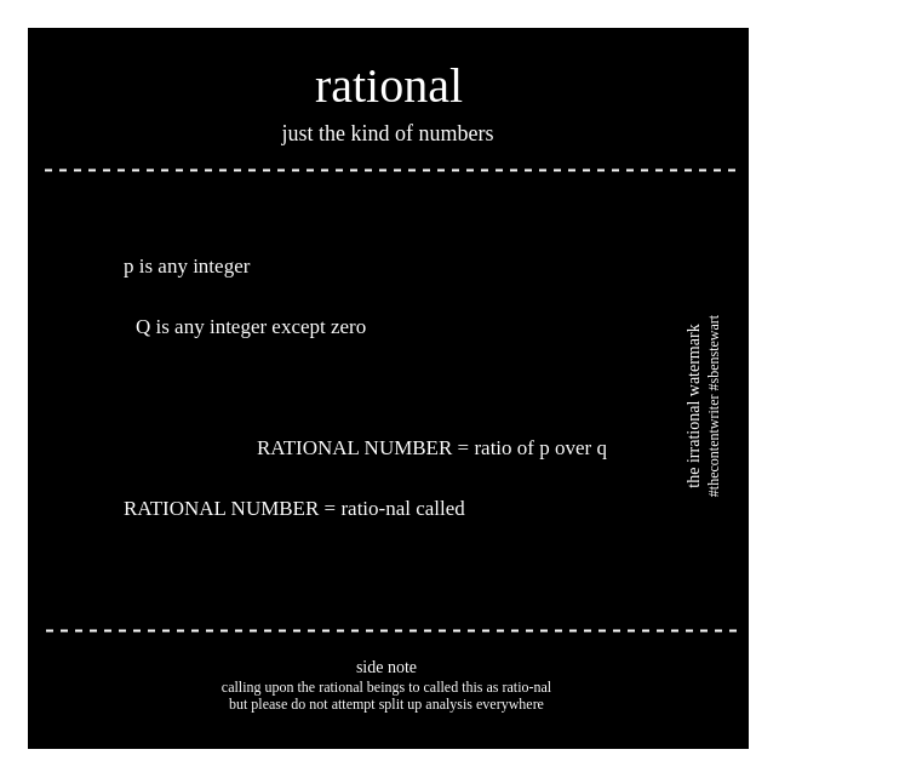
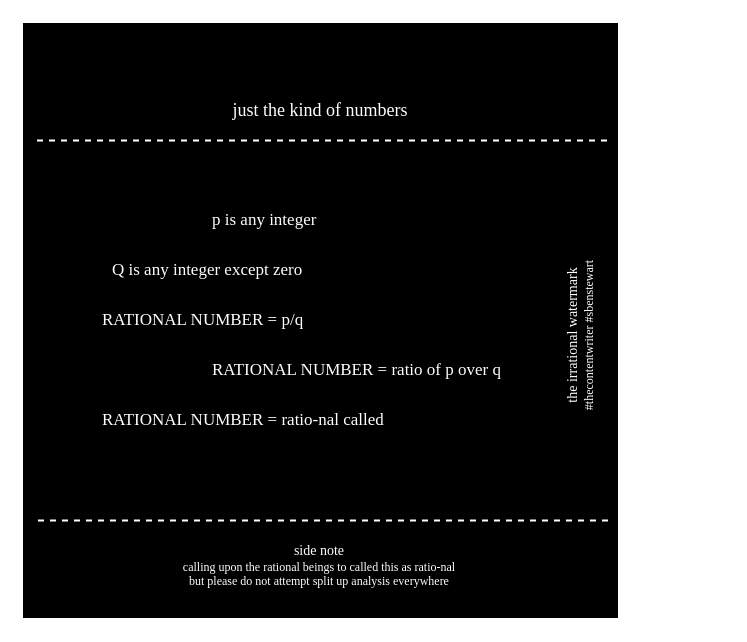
  <mxCell id="0" />
  <mxCell id="1" parent="0" />
  <mxCell id="2" value="" style="whiteSpace=wrap;html=1;aspect=fixed;strokeWidth=5;strokeColor=#FFFFFF;fillColor=#000000;" parent="1" vertex="1"><mxGeometry x="20" y="20" width="600" height="600" as="geometry" /></mxCell>
- <mxCell id="3" value="&lt;font face=&quot;xkcd&quot;&gt;&lt;span style=&quot;font-size: 40px&quot;&gt;rational&lt;/span&gt;&lt;br&gt;&lt;/font&gt;" style="text;html=1;strokeColor=none;fillColor=none;align=center;verticalAlign=middle;whiteSpace=wrap;rounded=0;fontColor=#FFFFFF;" parent="1" vertex="1"><mxGeometry x="26" y="60" width="590" height="20" as="geometry" /></mxCell>
  <mxCell id="4" value="&lt;font face=&quot;xkcd&quot;&gt;&lt;span style=&quot;font-size: 18px&quot;&gt;just the kind of numbers&lt;/span&gt;&lt;br&gt;&lt;/font&gt;" style="text;html=1;strokeColor=none;fillColor=none;align=center;verticalAlign=middle;whiteSpace=wrap;rounded=0;fontColor=#FFFFFF;" parent="1" vertex="1"><mxGeometry x="20" y="100" width="600" height="20" as="geometry" /></mxCell>
  <mxCell id="5" value="" style="endArrow=none;dashed=1;html=1;strokeWidth=2;labelBackgroundColor=none;fontColor=#FFFFFF;strokeColor=#FFFFFF;" parent="1" edge="1"><mxGeometry width="50" height="50" relative="1" as="geometry"><mxPoint x="606.5" y="140" as="sourcePoint" /><mxPoint x="31.5" y="140" as="targetPoint" /></mxGeometry></mxCell>
  <mxCell id="6" value="" style="endArrow=none;dashed=1;html=1;strokeWidth=2;labelBackgroundColor=none;fontColor=#FFFFFF;strokeColor=#FFFFFF;" parent="1" edge="1"><mxGeometry width="50" height="50" relative="1" as="geometry"><mxPoint x="607.5" y="520" as="sourcePoint" /><mxPoint x="32.5" y="520" as="targetPoint" /></mxGeometry></mxCell>
  <mxCell id="7" value="&lt;font face=&quot;xkcd&quot;&gt;&lt;span style=&quot;font-size: 14px&quot;&gt;side note&lt;/span&gt;&lt;/font&gt;&lt;font face=&quot;xkcd&quot;&gt;&lt;br&gt;calling upon the rational beings to called this as ratio-nal&lt;br&gt;but please do not attempt split up analysis everywhere&lt;br&gt;&lt;/font&gt;" style="text;html=1;strokeColor=none;fillColor=none;align=center;verticalAlign=middle;whiteSpace=wrap;rounded=0;fontColor=#FFFFFF;" parent="1" vertex="1"><mxGeometry x="125" y="530" width="388" height="70" as="geometry" /></mxCell>
  <mxCell id="8" style="edgeStyle=orthogonalEdgeStyle;rounded=0;orthogonalLoop=1;jettySize=auto;html=1;exitX=0.5;exitY=1;exitDx=0;exitDy=0;strokeWidth=2;" parent="1" edge="1"><mxGeometry relative="1" as="geometry"><mxPoint x="471" y="381" as="sourcePoint" /><mxPoint x="471" y="381" as="targetPoint" /></mxGeometry></mxCell>
  <mxCell id="9" value="&lt;font face=&quot;xkcd&quot;&gt;&lt;span style=&quot;font-size: 14px&quot;&gt;the irrational watermark&lt;br&gt;&lt;/span&gt;#thecontentwriter #sbenstewart&lt;br&gt;&lt;/font&gt;" style="text;html=1;strokeColor=none;fillColor=none;align=center;verticalAlign=middle;whiteSpace=wrap;rounded=0;rotation=-90;fontColor=#FFFFFF;" parent="1" vertex="1"><mxGeometry x="435" y="325" width="290" height="20" as="geometry" /></mxCell>
- <mxCell id="11" value="p is any integer" style="text;html=1;strokeColor=none;fillColor=none;align=left;verticalAlign=middle;whiteSpace=wrap;rounded=0;fontFamily=xkcd;fontSize=17;fontColor=#FFFFFF;" vertex="1" parent="1"><mxGeometry x="100" y="210" width="332" height="20" as="geometry" /></mxCell>
+ <mxCell id="10" value="RATIONAL NUMBER = p/q" style="text;html=1;strokeColor=none;fillColor=none;align=left;verticalAlign=middle;whiteSpace=wrap;rounded=0;fontFamily=xkcd;fontSize=17;fontColor=#FFFFFF;" parent="1" vertex="1"><mxGeometry x="100" y="310" width="332" height="20" as="geometry" /></mxCell>
+ <mxCell id="11" value="p is any integer" style="text;html=1;strokeColor=none;fillColor=none;align=left;verticalAlign=middle;whiteSpace=wrap;rounded=0;fontFamily=xkcd;fontSize=17;fontColor=#FFFFFF;" vertex="1" parent="1"><mxGeometry x="210" y="210" width="332" height="20" as="geometry" /></mxCell>
  <mxCell id="12" value="Q is any integer except zero" style="text;html=1;strokeColor=none;fillColor=none;align=left;verticalAlign=middle;whiteSpace=wrap;rounded=0;fontFamily=xkcd;fontSize=17;fontColor=#FFFFFF;" vertex="1" parent="1"><mxGeometry x="110" y="260" width="332" height="20" as="geometry" /></mxCell>
  <mxCell id="13" value="RATIONAL NUMBER = ratio of p over q" style="text;html=1;strokeColor=none;fillColor=none;align=left;verticalAlign=middle;whiteSpace=wrap;rounded=0;fontFamily=xkcd;fontSize=17;fontColor=#FFFFFF;" vertex="1" parent="1"><mxGeometry x="210" y="360" width="340" height="20" as="geometry" /></mxCell>
  <mxCell id="14" value="RATIONAL NUMBER = ratio-nal called" style="text;html=1;strokeColor=none;fillColor=none;align=left;verticalAlign=middle;whiteSpace=wrap;rounded=0;fontFamily=xkcd;fontSize=17;fontColor=#FFFFFF;" vertex="1" parent="1"><mxGeometry x="100" y="410" width="330" height="20" as="geometry" /></mxCell>
